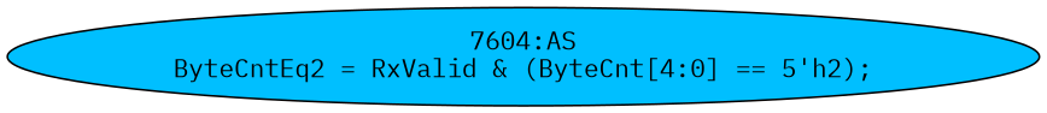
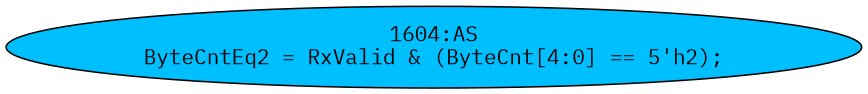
  strict digraph {
    rankdir=LR
    fontname="IBM Plex Mono"
-   n1 [ast="<pyverilog.vparser.ast.Assign object at 0x7f37fb6874d0>" def_var="['ByteCntEq2']" fillcolor=deepskyblue label="7604:AS\nByteCntEq2 = RxValid & (ByteCnt[4:0] == 5'h2);" statements="[]" style=filled typ=Assign use_var="['RxValid', 'ByteCnt']" fontname="IBM Plex Mono"]
+   n1 [ast="<pyverilog.vparser.ast.Assign object at 0x7f37fb6874d0>" def_var="['ByteCntEq2']" fillcolor=deepskyblue label="1604:AS\nByteCntEq2 = RxValid & (ByteCnt[4:0] == 5'h2);" statements="[]" style=filled typ=Assign use_var="['RxValid', 'ByteCnt']" fontname="IBM Plex Mono"]
  }
